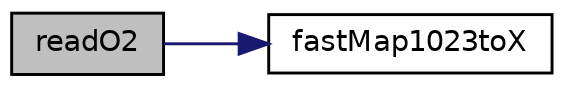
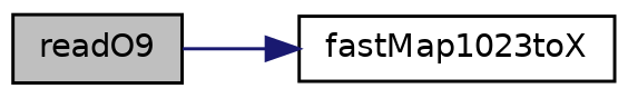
  digraph {
    rankdir=LR
    node [color=black fontname=Helvetica fontsize=10 shape=record style=filled]
-   n1 [fillcolor=grey75 fontcolor=black height=0.2 label=readO2 width=0.4]
+   n1 [fillcolor=grey75 fontcolor=black height=0.2 label=readO9 width=0.4]
    n2 [fillcolor=white height=0.2 label=fastMap1023toX width=0.4]
    n1 -> n2 [color=midnightblue fontname=Helvetica fontsize=10 labelfontname=Helvetica labelfontsize=10 style=solid]
  }
